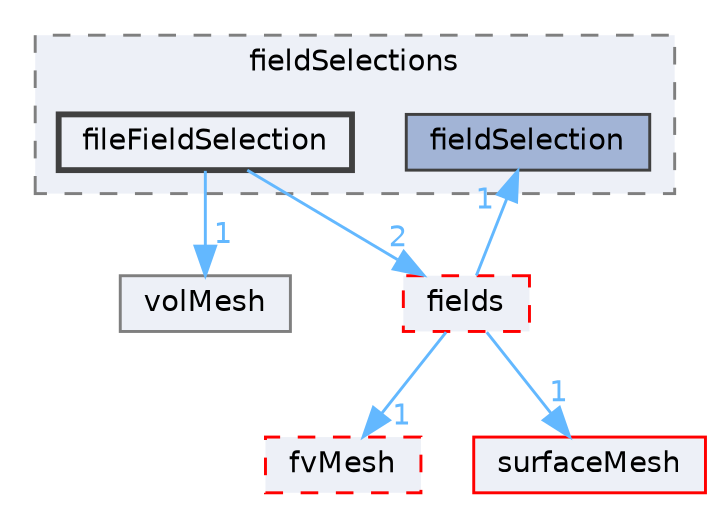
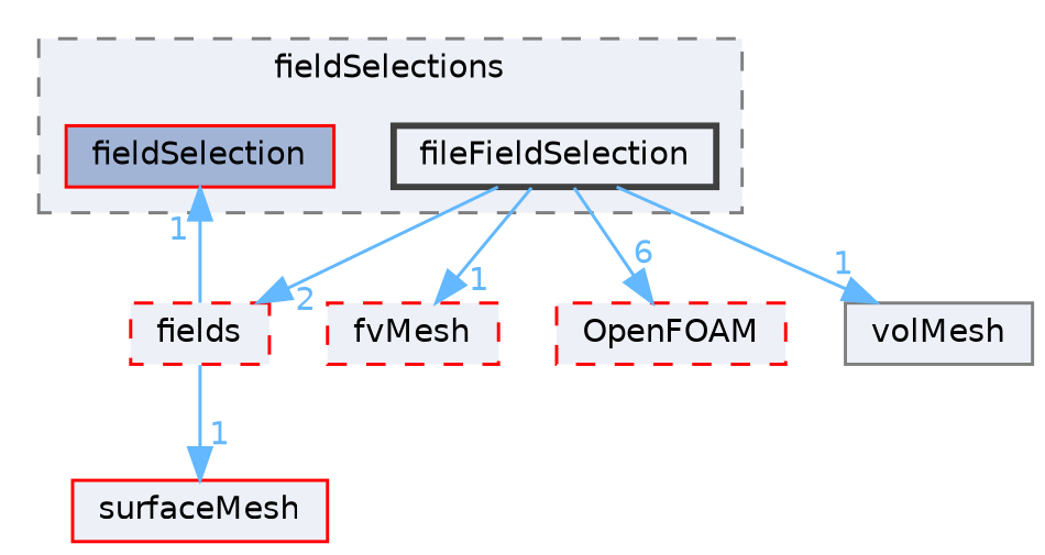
  digraph {
    compound=true
    node [color=red fillcolor="#edf0f7" fontname=Helvetica fontsize=10 shape=box style=filled]
    edge [color=steelblue1 fontcolor=steelblue1 fontname=Helvetica fontsize=10 headlabel=1 labeldistance=1.5 labelfontname=Helvetica labelfontsize=10]
-   n1 [color=grey25 fillcolor="#a2b4d6" height=0.2 label=fieldSelection width=0.4]
+   n1 [fillcolor="#a2b4d6" height=0.2 label=fieldSelection width=0.4]
    n2 [color=grey25 height=0.2 label=fileFieldSelection style="filled,bold" width=0.4]
    n3 [color=grey50 height=0.2 label=volMesh width=0.4]
    n4 [height=0.2 label=fields style="filled,dashed" width=0.4]
    n5 [height=0.2 label=fvMesh style="filled,dashed" width=0.4]
+   n6 [height=0.2 label=OpenFOAM style="filled,dashed" width=0.4]
    n7 [height=0.2 label=surfaceMesh width=0.4]
    subgraph cluster_1 {
      bgcolor="#edf0f7"
      fontname=Helvetica
      fontsize=10
      label=fieldSelections
      pencolor=grey50
      style="filled,dashed"
      n1
      n2
    }
    n2 -> n3
    n2 -> n4 [headlabel=2]
-   n4 -> n5
+   n2 -> n5
+   n2 -> n6 [headlabel=6]
    n4 -> n1
    n4 -> n7
  }
